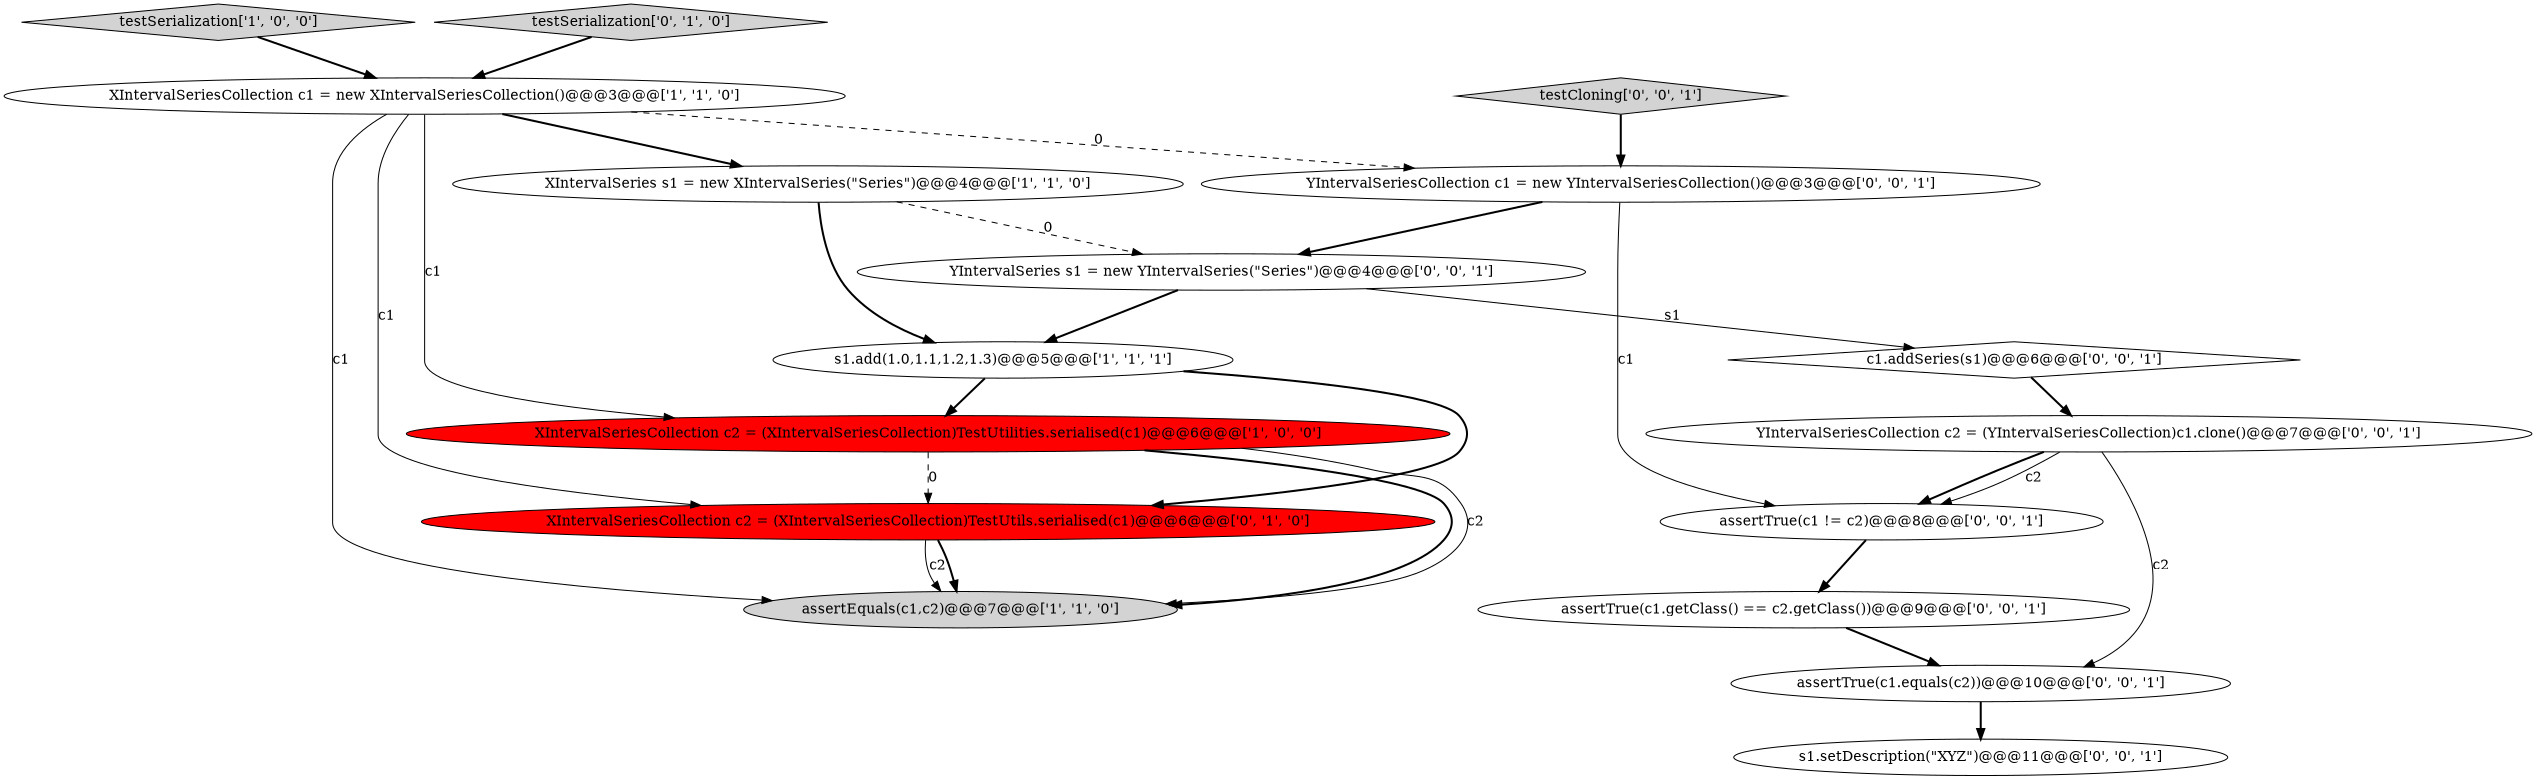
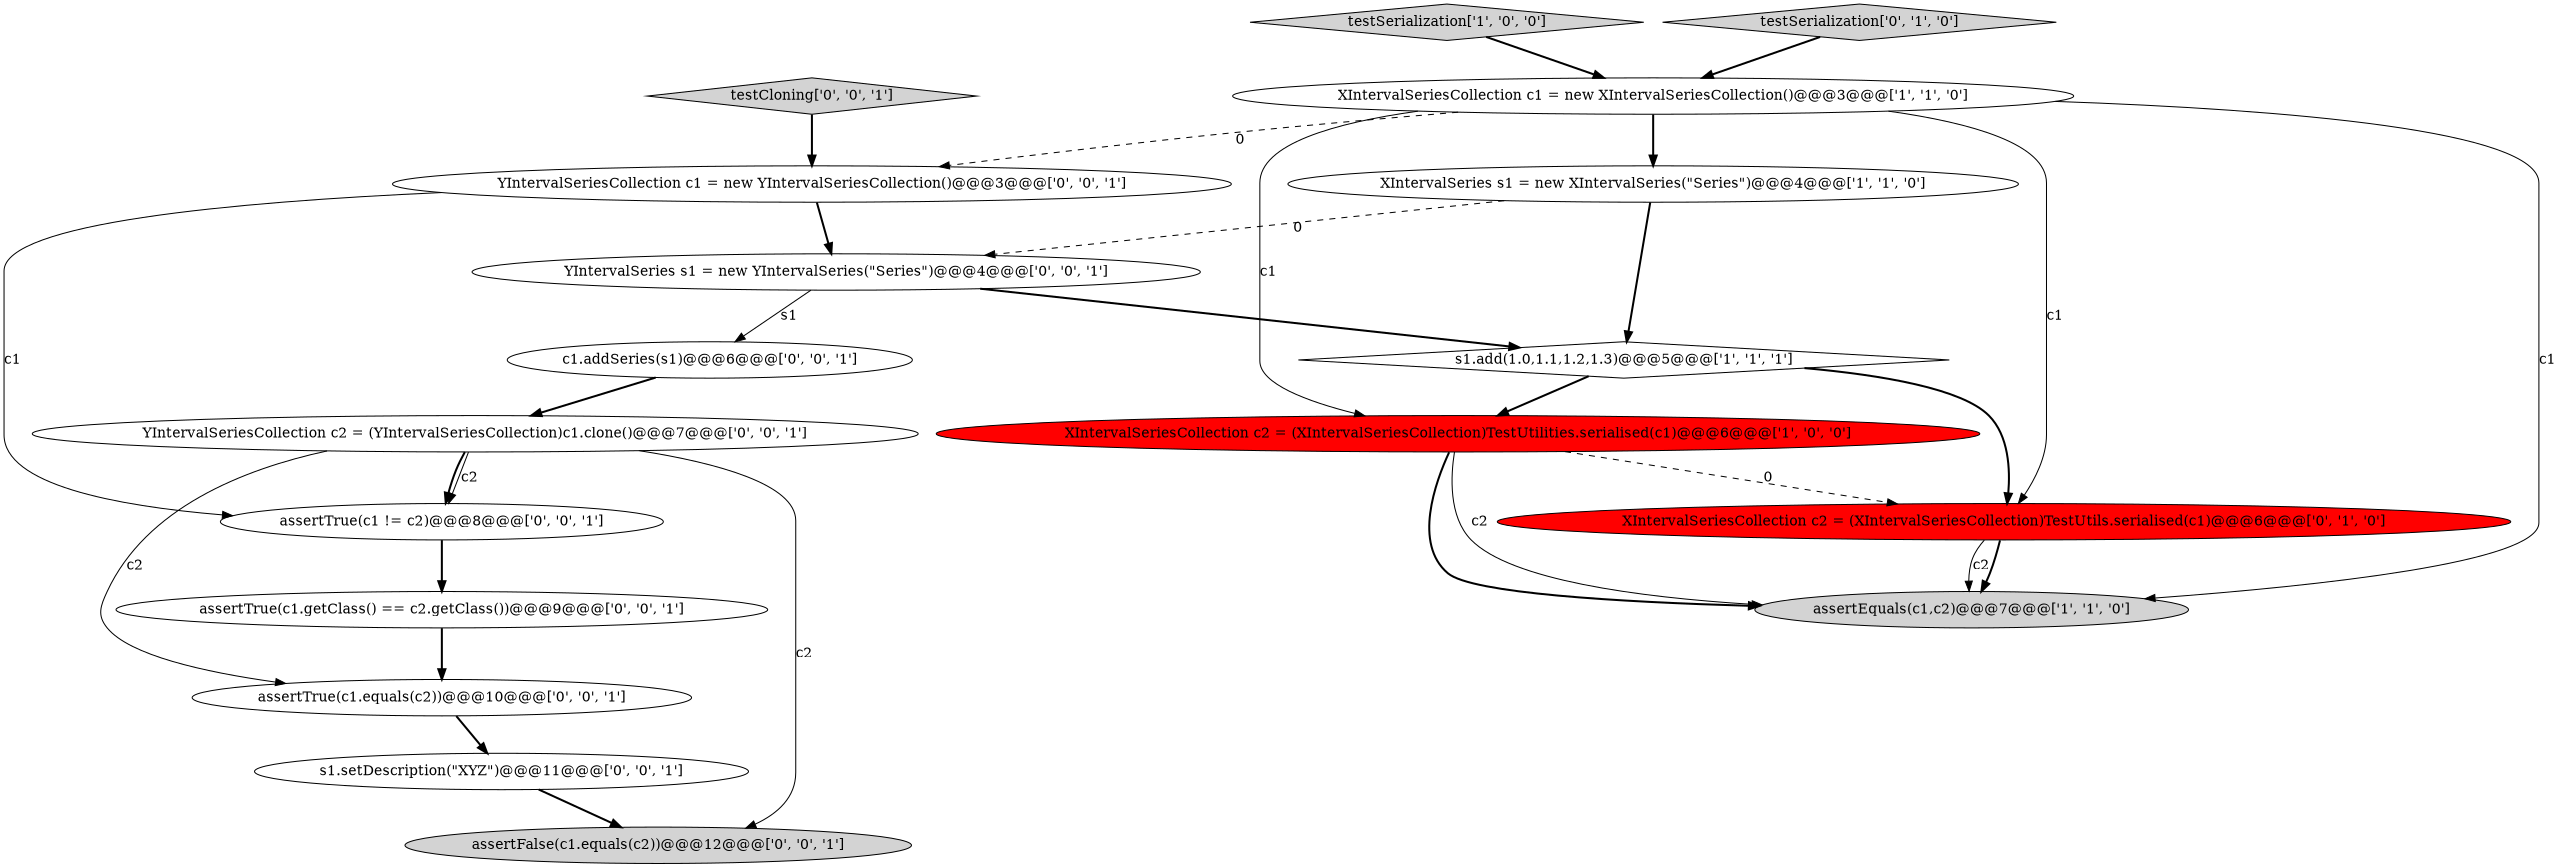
  digraph {
    node [fillcolor=white shape=ellipse style=filled]
    edge [style=bold]
+   n1 [fillcolor=lightgray label="assertFalse(c1.equals(c2))@@@12@@@['0', '0', '1']"]
    n2 [fillcolor=lightgray label="testSerialization['1', '0', '0']" shape=diamond]
    n3 [label="XIntervalSeriesCollection c1 = new XIntervalSeriesCollection()@@@3@@@['1', '1', '0']"]
    n4 [label="YIntervalSeriesCollection c1 = new YIntervalSeriesCollection()@@@3@@@['0', '0', '1']"]
    n5 [fillcolor=red label="XIntervalSeriesCollection c2 = (XIntervalSeriesCollection)TestUtils.serialised(c1)@@@6@@@['0', '1', '0']"]
    n6 [fillcolor=lightgray label="assertEquals(c1,c2)@@@7@@@['1', '1', '0']"]
    n7 [fillcolor=red label="XIntervalSeriesCollection c2 = (XIntervalSeriesCollection)TestUtilities.serialised(c1)@@@6@@@['1', '0', '0']"]
    n8 [label="XIntervalSeries s1 = new XIntervalSeries(\"Series\")@@@4@@@['1', '1', '0']"]
    n9 [fillcolor=lightgray label="testSerialization['0', '1', '0']" shape=diamond]
    n10 [label="YIntervalSeries s1 = new YIntervalSeries(\"Series\")@@@4@@@['0', '0', '1']"]
    n11 [label="assertTrue(c1 != c2)@@@8@@@['0', '0', '1']"]
-   n12 [label="s1.add(1.0,1.1,1.2,1.3)@@@5@@@['1', '1', '1']"]
-   n13 [label="c1.addSeries(s1)@@@6@@@['0', '0', '1']" shape=diamond]
+   n12 [label="s1.add(1.0,1.1,1.2,1.3)@@@5@@@['1', '1', '1']" shape=diamond]
+   n13 [label="c1.addSeries(s1)@@@6@@@['0', '0', '1']"]
    n14 [label="assertTrue(c1.getClass() == c2.getClass())@@@9@@@['0', '0', '1']"]
    n15 [label="s1.setDescription(\"XYZ\")@@@11@@@['0', '0', '1']"]
    n16 [label="YIntervalSeriesCollection c2 = (YIntervalSeriesCollection)c1.clone()@@@7@@@['0', '0', '1']"]
    n17 [label="assertTrue(c1.equals(c2))@@@10@@@['0', '0', '1']"]
    n18 [fillcolor=lightgray label="testCloning['0', '0', '1']" shape=diamond]
    n2 -> n3
    n3 -> n4 [label=0 style=dashed]
    n3 -> n5 [label=c1 style=solid]
    n3 -> n6 [label=c1 style=solid]
    n3 -> n7 [label=c1 style=solid]
    n3 -> n8
    n4 -> n10
    n4 -> n11 [label=c1 style=solid]
    n5 -> n6 [label=c2 style=solid]
    n5 -> n6
    n7 -> n5 [label=0 style=dashed]
    n7 -> n6
    n7 -> n6 [label=c2 style=solid]
    n8 -> n10 [label=0 style=dashed]
    n8 -> n12
    n9 -> n3
    n10 -> n12
    n10 -> n13 [label=s1 style=solid]
    n11 -> n14
    n12 -> n5
    n12 -> n7
    n13 -> n16
    n14 -> n17
+   n15 -> n1
+   n16 -> n1 [label=c2 style=solid]
    n16 -> n11
    n16 -> n11 [label=c2 style=solid]
    n16 -> n17 [label=c2 style=solid]
    n17 -> n15
    n18 -> n4
  }
